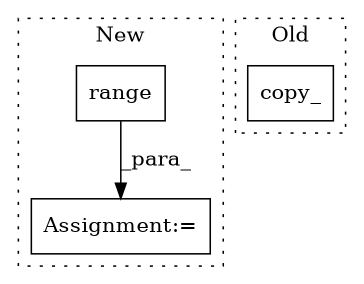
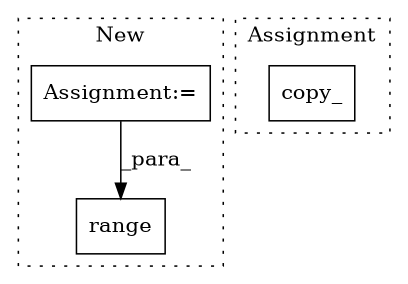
  digraph {
    node [a=32 l="6,1" shape=box]
    n1 [label=range s="1714,1733"]
    n2 [a=7 l="53,2" label="Assignment:=" s="1653,1734"]
    n3 [label=copy_ s="1080,1095"]
    subgraph cluster_1 {
      label=New
      style=dotted
      n1
      n2
    }
    subgraph cluster_2 {
-     label=Old
+     label=Assignment
      style=dotted
      n3
    }
-   n1 -> n2 [label=_para_]
+   n2 -> n1 [label=_para_]
  }
